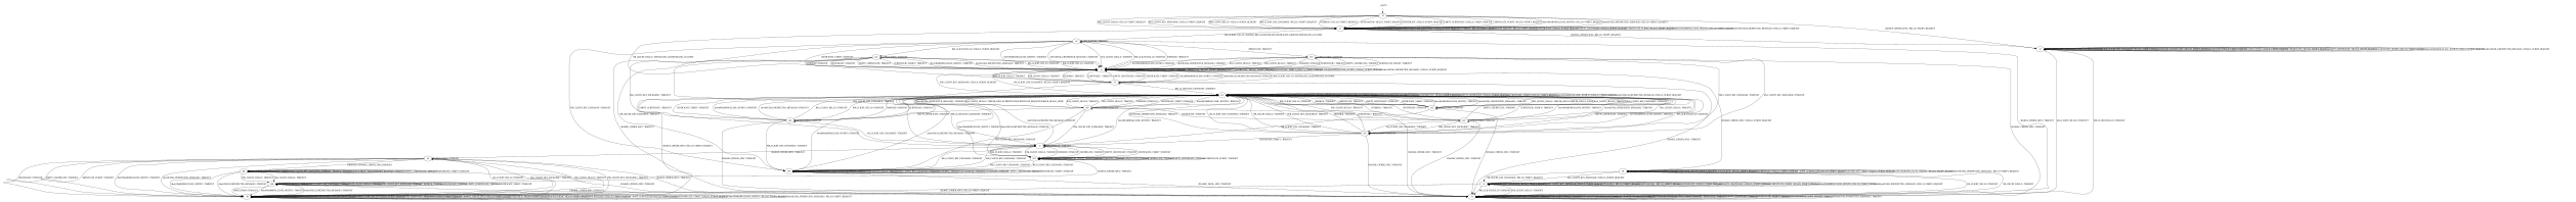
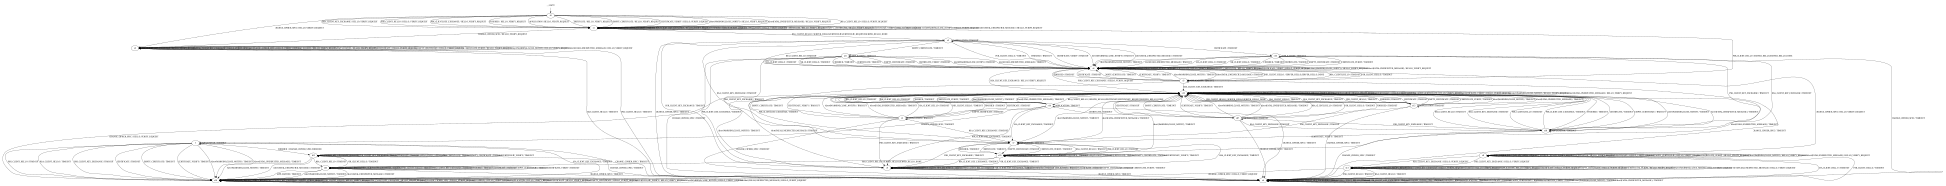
  digraph {
    fontname="Noto Serif"
    node [fontname="Noto Serif"]
    edge [fontname="Noto Serif"]
    n1 [label=s0]
    n2 [label=s1]
    n3 [label=s2]
    n4 [label=s3]
    n5 [label=s5]
    n6 [label=s4]
    n7 [label=s6]
    n8 [label=s7]
    n9 [label=s16]
    n10 [label=s19]
    n11 [label=s21]
    n12 [label=s12]
    n13 [label=s8]
    n14 [label=s9]
    n15 [label=s23]
    n16 [label=s18]
    n17 [label=s14]
    n18 [label=s15]
    n19 [label=s10]
    n20 [label=s13]
    n21 [label=s81]
    n22 [label=s20]
    n23 [label=s87]
    n24 [label=s22]
    __start0 [shape=none]
    n1 -> n2 [label="RSA_CLIENT_HELLO / HELLO_VERIFY_REQUEST"]
    n1 -> n2 [label="RSA_CLIENT_KEY_EXCHANGE / HELLO_VERIFY_REQUEST"]
    n1 -> n2 [label="PSK_CLIENT_HELLO / HELLO_VERIFY_REQUEST"]
    n1 -> n2 [label="PSK_CLIENT_KEY_EXCHANGE / HELLO_VERIFY_REQUEST"]
    n1 -> n2 [label="FINISHED / HELLO_VERIFY_REQUEST"]
    n1 -> n2 [label="APPLICATION / HELLO_VERIFY_REQUEST"]
    n1 -> n2 [label="CERTIFICATE / HELLO_VERIFY_REQUEST"]
    n1 -> n2 [label="EMPTY_CERTIFICATE / HELLO_VERIFY_REQUEST"]
    n1 -> n2 [label="CERTIFICATE_VERIFY / HELLO_VERIFY_REQUEST"]
    n1 -> n2 [label="Alert(WARNING,CLOSE_NOTIFY) / HELLO_VERIFY_REQUEST"]
    n1 -> n2 [label="Alert(FATAL,UNEXPECTED_MESSAGE) / HELLO_VERIFY_REQUEST"]
    n1 -> n3 [label="CHANGE_CIPHER_SPEC / HELLO_VERIFY_REQUEST"]
    n2 -> n2 [label="RSA_CLIENT_KEY_EXCHANGE / HELLO_VERIFY_REQUEST"]
    n2 -> n2 [label="PSK_CLIENT_KEY_EXCHANGE / HELLO_VERIFY_REQUEST"]
    n2 -> n2 [label="FINISHED / HELLO_VERIFY_REQUEST"]
    n2 -> n2 [label="APPLICATION / HELLO_VERIFY_REQUEST"]
    n2 -> n2 [label="CERTIFICATE / HELLO_VERIFY_REQUEST"]
    n2 -> n2 [label="EMPTY_CERTIFICATE / HELLO_VERIFY_REQUEST"]
    n2 -> n2 [label="CERTIFICATE_VERIFY / HELLO_VERIFY_REQUEST"]
    n2 -> n2 [label="Alert(WARNING,CLOSE_NOTIFY) / HELLO_VERIFY_REQUEST"]
    n2 -> n2 [label="Alert(FATAL,UNEXPECTED_MESSAGE) / HELLO_VERIFY_REQUEST"]
    n2 -> n3 [label="CHANGE_CIPHER_SPEC / HELLO_VERIFY_REQUEST"]
    n2 -> n4 [label="RSA_CLIENT_HELLO / SERVER_HELLO,CERTIFICATE,CERTIFICATE_REQUEST,SERVER_HELLO_DONE"]
    n2 -> n5 [label="PSK_CLIENT_HELLO / SERVER_HELLO,SERVER_HELLO_DONE"]
    n3 -> n3 [label="RSA_CLIENT_KEY_EXCHANGE / HELLO_VERIFY_REQUEST"]
    n3 -> n3 [label="PSK_CLIENT_KEY_EXCHANGE / HELLO_VERIFY_REQUEST"]
    n3 -> n3 [label="CHANGE_CIPHER_SPEC / HELLO_VERIFY_REQUEST"]
    n3 -> n3 [label="FINISHED / HELLO_VERIFY_REQUEST"]
    n3 -> n3 [label="APPLICATION / HELLO_VERIFY_REQUEST"]
    n3 -> n3 [label="CERTIFICATE / HELLO_VERIFY_REQUEST"]
    n3 -> n3 [label="EMPTY_CERTIFICATE / HELLO_VERIFY_REQUEST"]
    n3 -> n3 [label="CERTIFICATE_VERIFY / HELLO_VERIFY_REQUEST"]
    n3 -> n3 [label="Alert(WARNING,CLOSE_NOTIFY) / HELLO_VERIFY_REQUEST"]
    n3 -> n3 [label="Alert(FATAL,UNEXPECTED_MESSAGE) / HELLO_VERIFY_REQUEST"]
    n3 -> n6 [label="RSA_CLIENT_HELLO / TIMEOUT"]
    n3 -> n6 [label="PSK_CLIENT_HELLO / TIMEOUT"]
    n4 -> n4 [label="APPLICATION / TIMEOUT"]
    n4 -> n6 [label="CHANGE_CIPHER_SPEC / TIMEOUT"]
    n4 -> n7 [label="RSA_CLIENT_HELLO / TIMEOUT"]
    n4 -> n7 [label="PSK_CLIENT_HELLO / TIMEOUT"]
    n4 -> n7 [label="FINISHED / TIMEOUT"]
    n4 -> n7 [label="CERTIFICATE_VERIFY / TIMEOUT"]
    n4 -> n7 [label="Alert(WARNING,CLOSE_NOTIFY) / TIMEOUT"]
    n4 -> n7 [label="Alert(FATAL,UNEXPECTED_MESSAGE) / TIMEOUT"]
    n4 -> n8 [label="RSA_CLIENT_KEY_EXCHANGE / TIMEOUT"]
    n4 -> n9 [label="CERTIFICATE / TIMEOUT"]
    n4 -> n10 [label="PSK_CLIENT_KEY_EXCHANGE / TIMEOUT"]
-   n4 -> n11 [label="RSA_CLIENT_HELLO / HELLO_VERIFY_REQUEST"]
+   n4 -> n11 [label="EMPTY_CERTIFICATE / TIMEOUT"]
    n5 -> n5 [label="APPLICATION / TIMEOUT"]
    n5 -> n6 [label="CHANGE_CIPHER_SPEC / TIMEOUT"]
    n5 -> n7 [label="RSA_CLIENT_HELLO / TIMEOUT"]
    n5 -> n7 [label="PSK_CLIENT_HELLO / TIMEOUT"]
    n5 -> n7 [label="FINISHED / TIMEOUT"]
    n5 -> n7 [label="CERTIFICATE / TIMEOUT"]
    n5 -> n7 [label="EMPTY_CERTIFICATE / TIMEOUT"]
    n5 -> n7 [label="CERTIFICATE_VERIFY / TIMEOUT"]
    n5 -> n7 [label="Alert(WARNING,CLOSE_NOTIFY) / TIMEOUT"]
    n5 -> n7 [label="Alert(FATAL,UNEXPECTED_MESSAGE) / TIMEOUT"]
    n5 -> n8 [label="PSK_CLIENT_KEY_EXCHANGE / TIMEOUT"]
    n5 -> n12 [label="RSA_CLIENT_KEY_EXCHANGE / TIMEOUT"]
    n6 -> n6 [label="RSA_CLIENT_HELLO / TIMEOUT"]
    n6 -> n6 [label="RSA_CLIENT_KEY_EXCHANGE / TIMEOUT"]
    n6 -> n6 [label="PSK_CLIENT_HELLO / TIMEOUT"]
    n6 -> n6 [label="PSK_CLIENT_KEY_EXCHANGE / TIMEOUT"]
    n6 -> n6 [label="CHANGE_CIPHER_SPEC / TIMEOUT"]
    n6 -> n6 [label="FINISHED / TIMEOUT"]
    n6 -> n6 [label="APPLICATION / TIMEOUT"]
    n6 -> n6 [label="CERTIFICATE / TIMEOUT"]
    n6 -> n6 [label="EMPTY_CERTIFICATE / TIMEOUT"]
    n6 -> n6 [label="CERTIFICATE_VERIFY / TIMEOUT"]
    n6 -> n6 [label="Alert(WARNING,CLOSE_NOTIFY) / TIMEOUT"]
    n6 -> n6 [label="Alert(FATAL,UNEXPECTED_MESSAGE) / TIMEOUT"]
    n7 -> n5 [label="PSK_CLIENT_HELLO / SERVER_HELLO,SERVER_HELLO_DONE"]
    n7 -> n7 [label="FINISHED / HELLO_VERIFY_REQUEST"]
    n7 -> n7 [label="APPLICATION / HELLO_VERIFY_REQUEST"]
    n7 -> n7 [label="CERTIFICATE / HELLO_VERIFY_REQUEST"]
    n7 -> n7 [label="EMPTY_CERTIFICATE / HELLO_VERIFY_REQUEST"]
    n7 -> n7 [label="CERTIFICATE_VERIFY / HELLO_VERIFY_REQUEST"]
    n7 -> n7 [label="Alert(WARNING,CLOSE_NOTIFY) / HELLO_VERIFY_REQUEST"]
    n7 -> n7 [label="Alert(FATAL,UNEXPECTED_MESSAGE) / HELLO_VERIFY_REQUEST"]
    n7 -> n12 [label="RSA_CLIENT_KEY_EXCHANGE / HELLO_VERIFY_REQUEST"]
    n7 -> n12 [label="PSK_CLIENT_KEY_EXCHANGE / HELLO_VERIFY_REQUEST"]
    n7 -> n13 [label="CHANGE_CIPHER_SPEC / HELLO_VERIFY_REQUEST"]
    n8 -> n8 [label="APPLICATION / TIMEOUT"]
    n8 -> n10 [label="RSA_CLIENT_KEY_EXCHANGE / TIMEOUT"]
    n8 -> n10 [label="PSK_CLIENT_KEY_EXCHANGE / TIMEOUT"]
    n8 -> n12 [label="Alert(WARNING,CLOSE_NOTIFY) / TIMEOUT"]
    n8 -> n12 [label="Alert(FATAL,UNEXPECTED_MESSAGE) / TIMEOUT"]
-   n8 -> n14 [label="CHANGE_CIPHER_SPEC / TIMEOUT"]
+   n17 -> n14 [label="CHANGE_CIPHER_SPEC / TIMEOUT"]
    n8 -> n15 [label="RSA_CLIENT_HELLO / TIMEOUT"]
    n8 -> n15 [label="PSK_CLIENT_HELLO / TIMEOUT"]
    n8 -> n15 [label="FINISHED / TIMEOUT"]
    n8 -> n15 [label="CERTIFICATE / TIMEOUT"]
    n8 -> n15 [label="EMPTY_CERTIFICATE / TIMEOUT"]
    n8 -> n15 [label="CERTIFICATE_VERIFY / TIMEOUT"]
    n9 -> n6 [label="CHANGE_CIPHER_SPEC / TIMEOUT"]
    n9 -> n7 [label="RSA_CLIENT_HELLO / TIMEOUT"]
    n9 -> n7 [label="PSK_CLIENT_HELLO / TIMEOUT"]
    n9 -> n7 [label="FINISHED / TIMEOUT"]
    n9 -> n7 [label="CERTIFICATE / TIMEOUT"]
    n9 -> n7 [label="EMPTY_CERTIFICATE / TIMEOUT"]
    n9 -> n7 [label="CERTIFICATE_VERIFY / TIMEOUT"]
    n9 -> n7 [label="Alert(WARNING,CLOSE_NOTIFY) / TIMEOUT"]
    n9 -> n7 [label="Alert(FATAL,UNEXPECTED_MESSAGE) / TIMEOUT"]
    n9 -> n9 [label="APPLICATION / TIMEOUT"]
    n9 -> n16 [label="RSA_CLIENT_KEY_EXCHANGE / TIMEOUT"]
    n9 -> n16 [label="PSK_CLIENT_KEY_EXCHANGE / TIMEOUT"]
-   n10 -> n6 [label="CHANGE_FATAL_SPEC / TIMEOUT"]
+   n10 -> n6 [label="CHANGE_CIPHER_SPEC / TIMEOUT"]
    n10 -> n10 [label="RSA_CLIENT_HELLO / TIMEOUT"]
    n10 -> n10 [label="RSA_CLIENT_KEY_EXCHANGE / TIMEOUT"]
    n10 -> n10 [label="PSK_CLIENT_HELLO / TIMEOUT"]
    n10 -> n10 [label="PSK_CLIENT_KEY_EXCHANGE / TIMEOUT"]
    n10 -> n10 [label="FINISHED / TIMEOUT"]
    n10 -> n10 [label="APPLICATION / TIMEOUT"]
    n10 -> n10 [label="CERTIFICATE / TIMEOUT"]
    n10 -> n10 [label="EMPTY_CERTIFICATE / TIMEOUT"]
    n10 -> n10 [label="CERTIFICATE_VERIFY / TIMEOUT"]
    n10 -> n12 [label="Alert(WARNING,CLOSE_NOTIFY) / TIMEOUT"]
    n10 -> n12 [label="Alert(FATAL,UNEXPECTED_MESSAGE) / TIMEOUT"]
    n11 -> n6 [label="CHANGE_CIPHER_SPEC / TIMEOUT"]
    n11 -> n7 [label="RSA_CLIENT_HELLO / TIMEOUT"]
    n11 -> n7 [label="PSK_CLIENT_HELLO / TIMEOUT"]
    n11 -> n7 [label="FINISHED / TIMEOUT"]
    n11 -> n7 [label="CERTIFICATE / TIMEOUT"]
    n11 -> n7 [label="EMPTY_CERTIFICATE / TIMEOUT"]
    n11 -> n7 [label="CERTIFICATE_VERIFY / TIMEOUT"]
    n11 -> n7 [label="Alert(WARNING,CLOSE_NOTIFY) / TIMEOUT"]
    n11 -> n7 [label="Alert(FATAL,UNEXPECTED_MESSAGE) / TIMEOUT"]
    n11 -> n8 [label="RSA_CLIENT_KEY_EXCHANGE / TIMEOUT"]
    n11 -> n10 [label="PSK_CLIENT_KEY_EXCHANGE / TIMEOUT"]
    n11 -> n11 [label="APPLICATION / TIMEOUT"]
    n12 -> n12 [label="RSA_CLIENT_KEY_EXCHANGE / HELLO_VERIFY_REQUEST"]
    n12 -> n12 [label="PSK_CLIENT_KEY_EXCHANGE / HELLO_VERIFY_REQUEST"]
    n12 -> n12 [label="FINISHED / HELLO_VERIFY_REQUEST"]
    n12 -> n12 [label="APPLICATION / HELLO_VERIFY_REQUEST"]
    n12 -> n12 [label="CERTIFICATE / HELLO_VERIFY_REQUEST"]
    n12 -> n12 [label="EMPTY_CERTIFICATE / HELLO_VERIFY_REQUEST"]
    n12 -> n12 [label="CERTIFICATE_VERIFY / HELLO_VERIFY_REQUEST"]
    n12 -> n12 [label="Alert(WARNING,CLOSE_NOTIFY) / HELLO_VERIFY_REQUEST"]
    n12 -> n12 [label="Alert(FATAL,UNEXPECTED_MESSAGE) / HELLO_VERIFY_REQUEST"]
    n12 -> n17 [label="RSA_CLIENT_HELLO / SERVER_HELLO,CERTIFICATE,CERTIFICATE_REQUEST,SERVER_HELLO_DONE"]
    n12 -> n18 [label="PSK_CLIENT_HELLO / SERVER_HELLO,SERVER_HELLO_DONE"]
    n12 -> n19 [label="CHANGE_CIPHER_SPEC / HELLO_VERIFY_REQUEST"]
    n13 -> n6 [label="RSA_CLIENT_HELLO / TIMEOUT"]
    n13 -> n6 [label="PSK_CLIENT_HELLO / TIMEOUT"]
    n13 -> n13 [label="CHANGE_CIPHER_SPEC / HELLO_VERIFY_REQUEST"]
    n13 -> n13 [label="FINISHED / HELLO_VERIFY_REQUEST"]
    n13 -> n13 [label="APPLICATION / HELLO_VERIFY_REQUEST"]
    n13 -> n13 [label="CERTIFICATE / HELLO_VERIFY_REQUEST"]
    n13 -> n13 [label="EMPTY_CERTIFICATE / HELLO_VERIFY_REQUEST"]
    n13 -> n13 [label="CERTIFICATE_VERIFY / HELLO_VERIFY_REQUEST"]
    n13 -> n13 [label="Alert(WARNING,CLOSE_NOTIFY) / HELLO_VERIFY_REQUEST"]
    n13 -> n13 [label="Alert(FATAL,UNEXPECTED_MESSAGE) / HELLO_VERIFY_REQUEST"]
    n13 -> n20 [label="RSA_CLIENT_KEY_EXCHANGE / HELLO_VERIFY_REQUEST"]
    n13 -> n20 [label="PSK_CLIENT_KEY_EXCHANGE / HELLO_VERIFY_REQUEST"]
    n14 -> n6 [label="CHANGE_CIPHER_SPEC / TIMEOUT"]
    n14 -> n14 [label="APPLICATION / TIMEOUT"]
    n14 -> n19 [label="RSA_CLIENT_HELLO / TIMEOUT"]
    n14 -> n19 [label="RSA_CLIENT_KEY_EXCHANGE / TIMEOUT"]
    n14 -> n19 [label="PSK_CLIENT_HELLO / TIMEOUT"]
    n14 -> n19 [label="PSK_CLIENT_KEY_EXCHANGE / TIMEOUT"]
    n14 -> n19 [label="CERTIFICATE / TIMEOUT"]
    n14 -> n19 [label="EMPTY_CERTIFICATE / TIMEOUT"]
    n14 -> n19 [label="CERTIFICATE_VERIFY / TIMEOUT"]
    n14 -> n19 [label="Alert(WARNING,CLOSE_NOTIFY) / TIMEOUT"]
    n14 -> n19 [label="Alert(FATAL,UNEXPECTED_MESSAGE) / TIMEOUT"]
    n14 -> n21 [label="FINISHED / CHANGE_CIPHER_SPEC,FINISHED"]
    n15 -> n10 [label="RSA_CLIENT_KEY_EXCHANGE / TIMEOUT"]
    n15 -> n10 [label="PSK_CLIENT_KEY_EXCHANGE / TIMEOUT"]
    n15 -> n12 [label="Alert(WARNING,CLOSE_NOTIFY) / TIMEOUT"]
    n15 -> n12 [label="Alert(FATAL,UNEXPECTED_MESSAGE) / TIMEOUT"]
    n15 -> n15 [label="RSA_CLIENT_HELLO / TIMEOUT"]
    n15 -> n15 [label="PSK_CLIENT_HELLO / TIMEOUT"]
    n15 -> n15 [label="FINISHED / TIMEOUT"]
    n15 -> n15 [label="APPLICATION / TIMEOUT"]
    n15 -> n15 [label="CERTIFICATE / TIMEOUT"]
    n15 -> n15 [label="EMPTY_CERTIFICATE / TIMEOUT"]
    n15 -> n15 [label="CERTIFICATE_VERIFY / TIMEOUT"]
-   n15 -> n22 [label="CHANGE_CIPHER_SPEC / TIMEOUT"]
+   n15 -> n22 [label="PSK_CLIENT_HELLO / SERVER_HELLO,SERVER_HELLO_DONE"]
    n16 -> n6 [label="CHANGE_CIPHER_SPEC / TIMEOUT"]
    n16 -> n8 [label="CERTIFICATE_VERIFY / TIMEOUT"]
    n16 -> n12 [label="RSA_CLIENT_HELLO / TIMEOUT"]
    n16 -> n12 [label="RSA_CLIENT_KEY_EXCHANGE / TIMEOUT"]
    n16 -> n12 [label="PSK_CLIENT_HELLO / TIMEOUT"]
    n16 -> n12 [label="PSK_CLIENT_KEY_EXCHANGE / TIMEOUT"]
    n16 -> n12 [label="FINISHED / TIMEOUT"]
    n16 -> n12 [label="CERTIFICATE / TIMEOUT"]
    n16 -> n12 [label="EMPTY_CERTIFICATE / TIMEOUT"]
    n16 -> n12 [label="Alert(WARNING,CLOSE_NOTIFY) / TIMEOUT"]
    n16 -> n12 [label="Alert(FATAL,UNEXPECTED_MESSAGE) / TIMEOUT"]
    n16 -> n16 [label="APPLICATION / TIMEOUT"]
    n17 -> n6 [label="CHANGE_CIPHER_SPEC / TIMEOUT"]
    n17 -> n8 [label="RSA_CLIENT_KEY_EXCHANGE / TIMEOUT"]
    n17 -> n10 [label="PSK_CLIENT_KEY_EXCHANGE / TIMEOUT"]
    n17 -> n12 [label="RSA_CLIENT_HELLO / TIMEOUT"]
    n17 -> n12 [label="PSK_CLIENT_HELLO / TIMEOUT"]
    n17 -> n12 [label="FINISHED / TIMEOUT"]
    n17 -> n12 [label="CERTIFICATE_VERIFY / TIMEOUT"]
    n17 -> n12 [label="Alert(WARNING,CLOSE_NOTIFY) / TIMEOUT"]
    n17 -> n12 [label="Alert(FATAL,UNEXPECTED_MESSAGE) / TIMEOUT"]
    n17 -> n17 [label="APPLICATION / TIMEOUT"]
    n17 -> n23 [label="CERTIFICATE / TIMEOUT"]
    n17 -> n24 [label="EMPTY_CERTIFICATE / TIMEOUT"]
    n18 -> n6 [label="CHANGE_CIPHER_SPEC / TIMEOUT"]
    n18 -> n8 [label="PSK_CLIENT_KEY_EXCHANGE / TIMEOUT"]
    n18 -> n12 [label="RSA_CLIENT_HELLO / TIMEOUT"]
    n18 -> n12 [label="RSA_CLIENT_KEY_EXCHANGE / TIMEOUT"]
    n18 -> n12 [label="PSK_CLIENT_HELLO / TIMEOUT"]
    n18 -> n12 [label="FINISHED / TIMEOUT"]
    n18 -> n12 [label="CERTIFICATE / TIMEOUT"]
    n18 -> n12 [label="EMPTY_CERTIFICATE / TIMEOUT"]
    n18 -> n12 [label="CERTIFICATE_VERIFY / TIMEOUT"]
    n18 -> n12 [label="Alert(WARNING,CLOSE_NOTIFY) / TIMEOUT"]
    n18 -> n12 [label="Alert(FATAL,UNEXPECTED_MESSAGE) / TIMEOUT"]
    n18 -> n18 [label="APPLICATION / TIMEOUT"]
    n19 -> n19 [label="RSA_CLIENT_HELLO / HELLO_VERIFY_REQUEST"]
    n19 -> n19 [label="RSA_CLIENT_KEY_EXCHANGE / HELLO_VERIFY_REQUEST"]
    n19 -> n19 [label="PSK_CLIENT_HELLO / HELLO_VERIFY_REQUEST"]
    n19 -> n19 [label="PSK_CLIENT_KEY_EXCHANGE / HELLO_VERIFY_REQUEST"]
    n19 -> n19 [label="CHANGE_CIPHER_SPEC / HELLO_VERIFY_REQUEST"]
    n19 -> n19 [label="FINISHED / HELLO_VERIFY_REQUEST"]
    n19 -> n19 [label="APPLICATION / HELLO_VERIFY_REQUEST"]
    n19 -> n19 [label="CERTIFICATE / HELLO_VERIFY_REQUEST"]
    n19 -> n19 [label="EMPTY_CERTIFICATE / HELLO_VERIFY_REQUEST"]
    n19 -> n19 [label="CERTIFICATE_VERIFY / HELLO_VERIFY_REQUEST"]
    n19 -> n19 [label="Alert(WARNING,CLOSE_NOTIFY) / HELLO_VERIFY_REQUEST"]
    n19 -> n19 [label="Alert(FATAL,UNEXPECTED_MESSAGE) / HELLO_VERIFY_REQUEST"]
    n20 -> n6 [label="RSA_CLIENT_HELLO / TIMEOUT"]
    n20 -> n6 [label="PSK_CLIENT_HELLO / TIMEOUT"]
    n20 -> n19 [label="CHANGE_CIPHER_SPEC / HELLO_VERIFY_REQUEST"]
    n20 -> n20 [label="RSA_CLIENT_KEY_EXCHANGE / HELLO_VERIFY_REQUEST"]
    n20 -> n20 [label="PSK_CLIENT_KEY_EXCHANGE / HELLO_VERIFY_REQUEST"]
    n20 -> n20 [label="FINISHED / HELLO_VERIFY_REQUEST"]
    n20 -> n20 [label="APPLICATION / HELLO_VERIFY_REQUEST"]
    n20 -> n20 [label="CERTIFICATE / HELLO_VERIFY_REQUEST"]
    n20 -> n20 [label="EMPTY_CERTIFICATE / HELLO_VERIFY_REQUEST"]
    n20 -> n20 [label="CERTIFICATE_VERIFY / HELLO_VERIFY_REQUEST"]
    n20 -> n20 [label="Alert(WARNING,CLOSE_NOTIFY) / HELLO_VERIFY_REQUEST"]
    n20 -> n20 [label="Alert(FATAL,UNEXPECTED_MESSAGE) / HELLO_VERIFY_REQUEST"]
    n21 -> n6 [label="CHANGE_CIPHER_SPEC / TIMEOUT"]
    n21 -> n19 [label="Alert(WARNING,CLOSE_NOTIFY) / TIMEOUT"]
    n21 -> n19 [label="Alert(FATAL,UNEXPECTED_MESSAGE) / TIMEOUT"]
    n21 -> n21 [label="RSA_CLIENT_KEY_EXCHANGE / TIMEOUT"]
    n21 -> n21 [label="PSK_CLIENT_KEY_EXCHANGE / TIMEOUT"]
    n21 -> n21 [label="FINISHED / TIMEOUT"]
    n21 -> n21 [label="APPLICATION / APPLICATION"]
    n21 -> n21 [label="CERTIFICATE / TIMEOUT"]
    n21 -> n21 [label="EMPTY_CERTIFICATE / TIMEOUT"]
    n21 -> n21 [label="CERTIFICATE_VERIFY / TIMEOUT"]
    n21 -> n22 [label="RSA_CLIENT_HELLO / TIMEOUT"]
    n21 -> n22 [label="PSK_CLIENT_HELLO / TIMEOUT"]
    n22 -> n6 [label="CHANGE_CIPHER_SPEC / TIMEOUT"]
    n22 -> n19 [label="APPLICATION / TIMEOUT"]
    n22 -> n19 [label="Alert(WARNING,CLOSE_NOTIFY) / TIMEOUT"]
    n22 -> n19 [label="Alert(FATAL,UNEXPECTED_MESSAGE) / TIMEOUT"]
    n22 -> n22 [label="RSA_CLIENT_HELLO / TIMEOUT"]
    n22 -> n22 [label="RSA_CLIENT_KEY_EXCHANGE / TIMEOUT"]
    n22 -> n22 [label="PSK_CLIENT_HELLO / TIMEOUT"]
    n22 -> n22 [label="PSK_CLIENT_KEY_EXCHANGE / TIMEOUT"]
    n22 -> n22 [label="FINISHED / TIMEOUT"]
    n22 -> n22 [label="CERTIFICATE / TIMEOUT"]
    n22 -> n22 [label="EMPTY_CERTIFICATE / TIMEOUT"]
    n22 -> n22 [label="CERTIFICATE_VERIFY / TIMEOUT"]
    n23 -> n6 [label="CHANGE_CIPHER_SPEC / TIMEOUT"]
    n23 -> n12 [label="RSA_CLIENT_HELLO / TIMEOUT"]
    n23 -> n12 [label="PSK_CLIENT_HELLO / TIMEOUT"]
    n23 -> n12 [label="FINISHED / TIMEOUT"]
    n23 -> n12 [label="CERTIFICATE / TIMEOUT"]
    n23 -> n12 [label="EMPTY_CERTIFICATE / TIMEOUT"]
    n23 -> n12 [label="CERTIFICATE_VERIFY / TIMEOUT"]
    n23 -> n12 [label="Alert(WARNING,CLOSE_NOTIFY) / TIMEOUT"]
    n23 -> n12 [label="Alert(FATAL,UNEXPECTED_MESSAGE) / TIMEOUT"]
    n23 -> n16 [label="RSA_CLIENT_KEY_EXCHANGE / TIMEOUT"]
    n23 -> n16 [label="PSK_CLIENT_KEY_EXCHANGE / TIMEOUT"]
    n23 -> n23 [label="APPLICATION / TIMEOUT"]
    n24 -> n6 [label="CHANGE_CIPHER_SPEC / TIMEOUT"]
    n24 -> n8 [label="RSA_CLIENT_KEY_EXCHANGE / TIMEOUT"]
    n24 -> n10 [label="PSK_CLIENT_KEY_EXCHANGE / TIMEOUT"]
    n24 -> n12 [label="RSA_CLIENT_HELLO / TIMEOUT"]
    n24 -> n12 [label="PSK_CLIENT_HELLO / TIMEOUT"]
    n24 -> n12 [label="FINISHED / TIMEOUT"]
    n24 -> n12 [label="CERTIFICATE / TIMEOUT"]
    n24 -> n12 [label="EMPTY_CERTIFICATE / TIMEOUT"]
    n24 -> n12 [label="CERTIFICATE_VERIFY / TIMEOUT"]
    n24 -> n12 [label="Alert(WARNING,CLOSE_NOTIFY) / TIMEOUT"]
    n24 -> n12 [label="Alert(FATAL,UNEXPECTED_MESSAGE) / TIMEOUT"]
    n24 -> n24 [label="APPLICATION / TIMEOUT"]
    __start0 -> n1
  }
